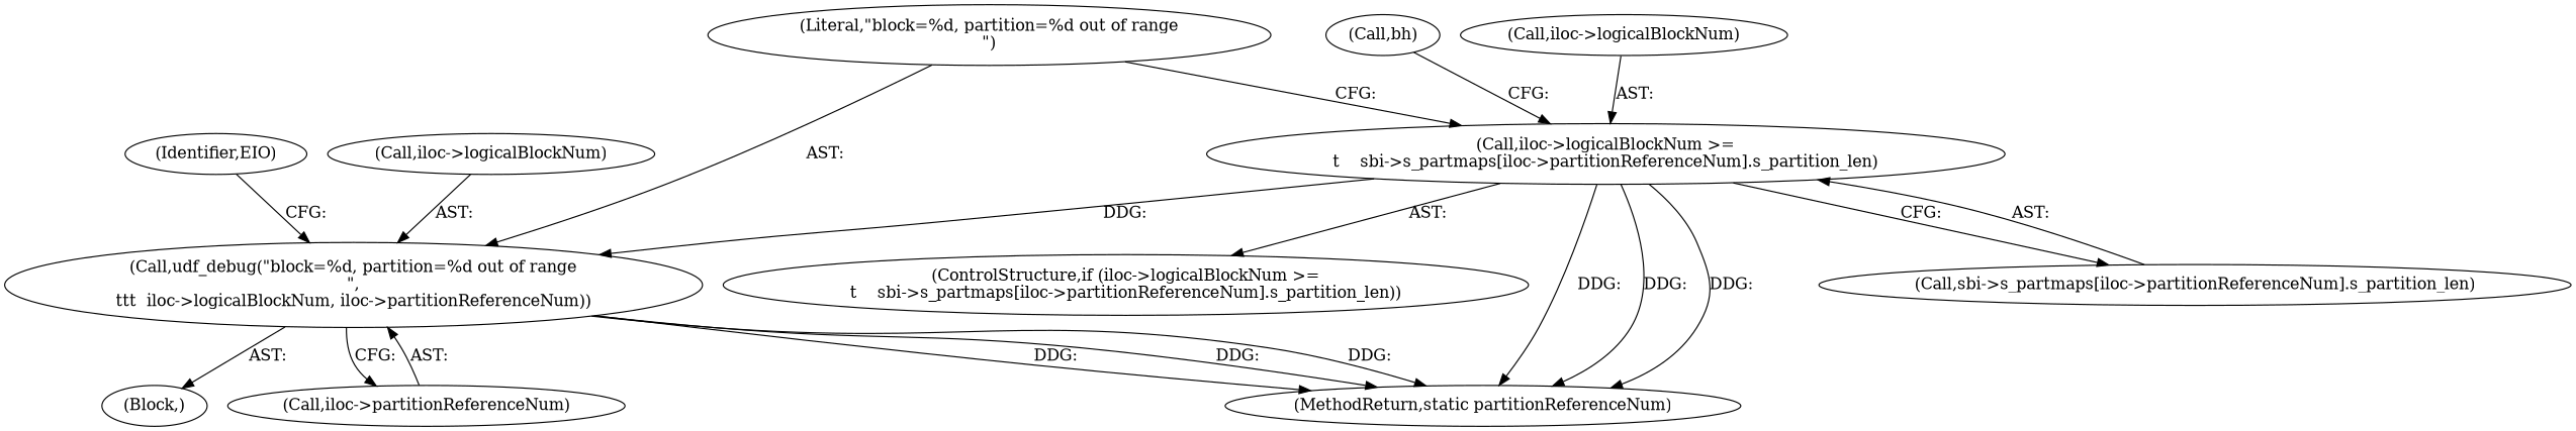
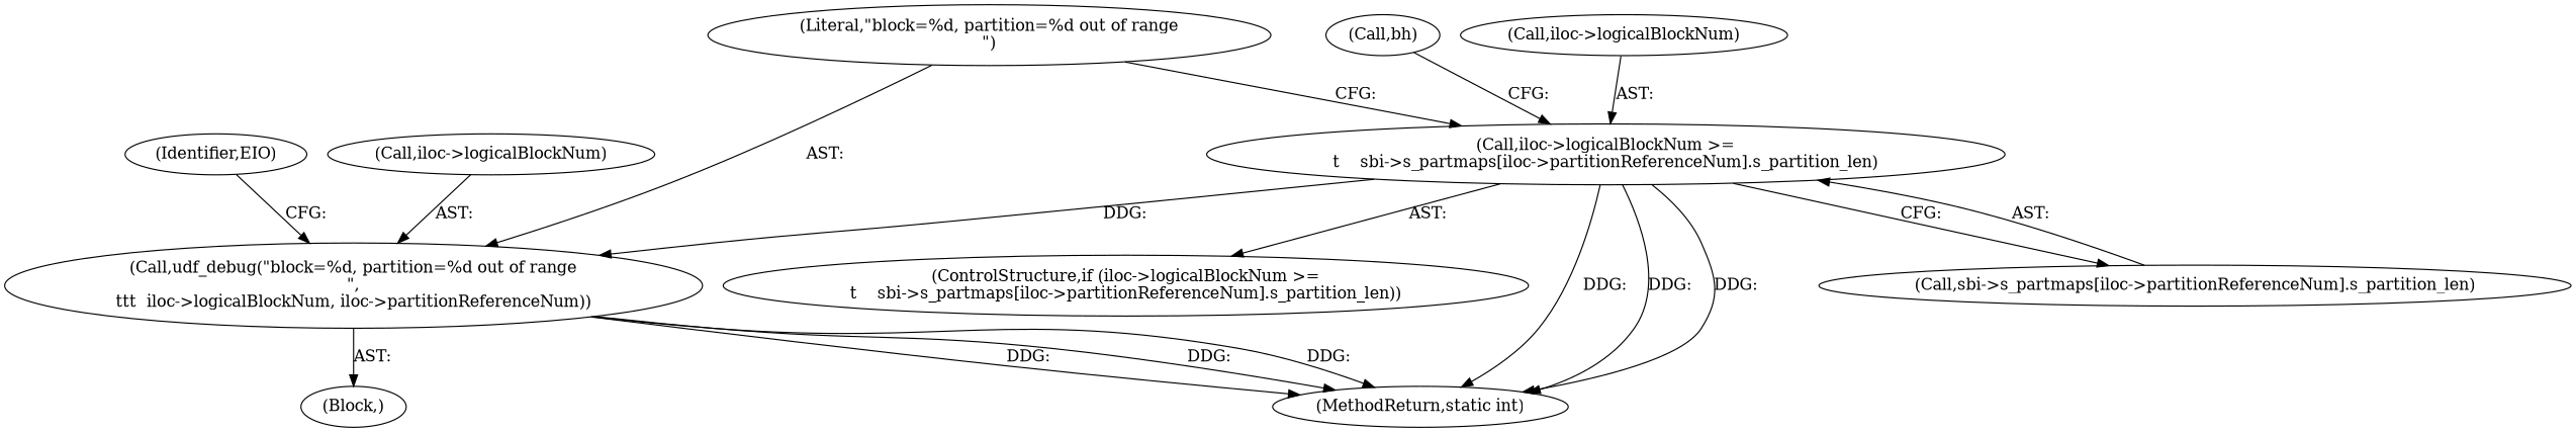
  digraph {
    n1 [label="(Call,iloc->logicalBlockNum >=\n\t    sbi->s_partmaps[iloc->partitionReferenceNum].s_partition_len)"]
    n2 [label="(Call,udf_debug(\"block=%d, partition=%d out of range\n\",\n\t\t\t  iloc->logicalBlockNum, iloc->partitionReferenceNum))"]
    n3 [label="(Call,sbi->s_partmaps[iloc->partitionReferenceNum].s_partition_len)"]
    n4 [label="(ControlStructure,if (iloc->logicalBlockNum >=\n\t    sbi->s_partmaps[iloc->partitionReferenceNum].s_partition_len))"]
-   n5 [label="(MethodReturn,static partitionReferenceNum)"]
+   n5 [label="(MethodReturn,static int)"]
    n6 [label="(Block,)"]
-   n7 [label="(Call,iloc->partitionReferenceNum)"]
    n8 [label="(Identifier,EIO)"]
    n9 [label="(Call,bh)"]
    n10 [label="(Call,iloc->logicalBlockNum)"]
    n11 [label="(Call,iloc->logicalBlockNum)"]
    n12 [label="(Literal,\"block=%d, partition=%d out of range\n\")"]
    n1 -> n2 [label="DDG: "]
    n1 -> n3 [label="CFG: "]
    n1 -> n4 [label="AST: "]
    n1 -> n5 [label="DDG: "]
    n1 -> n5 [label="DDG: "]
    n1 -> n5 [label="DDG: "]
    n2 -> n5 [label="DDG: "]
    n2 -> n5 [label="DDG: "]
    n2 -> n5 [label="DDG: "]
    n2 -> n6 [label="AST: "]
-   n2 -> n7 [label="CFG: "]
    n3 -> n1 [label="AST: "]
-   n7 -> n2 [label="AST: "]
    n8 -> n2 [label="CFG: "]
    n9 -> n1 [label="CFG: "]
    n10 -> n1 [label="AST: "]
    n11 -> n2 [label="AST: "]
    n12 -> n1 [label="CFG: "]
    n12 -> n2 [label="AST: "]
  }
